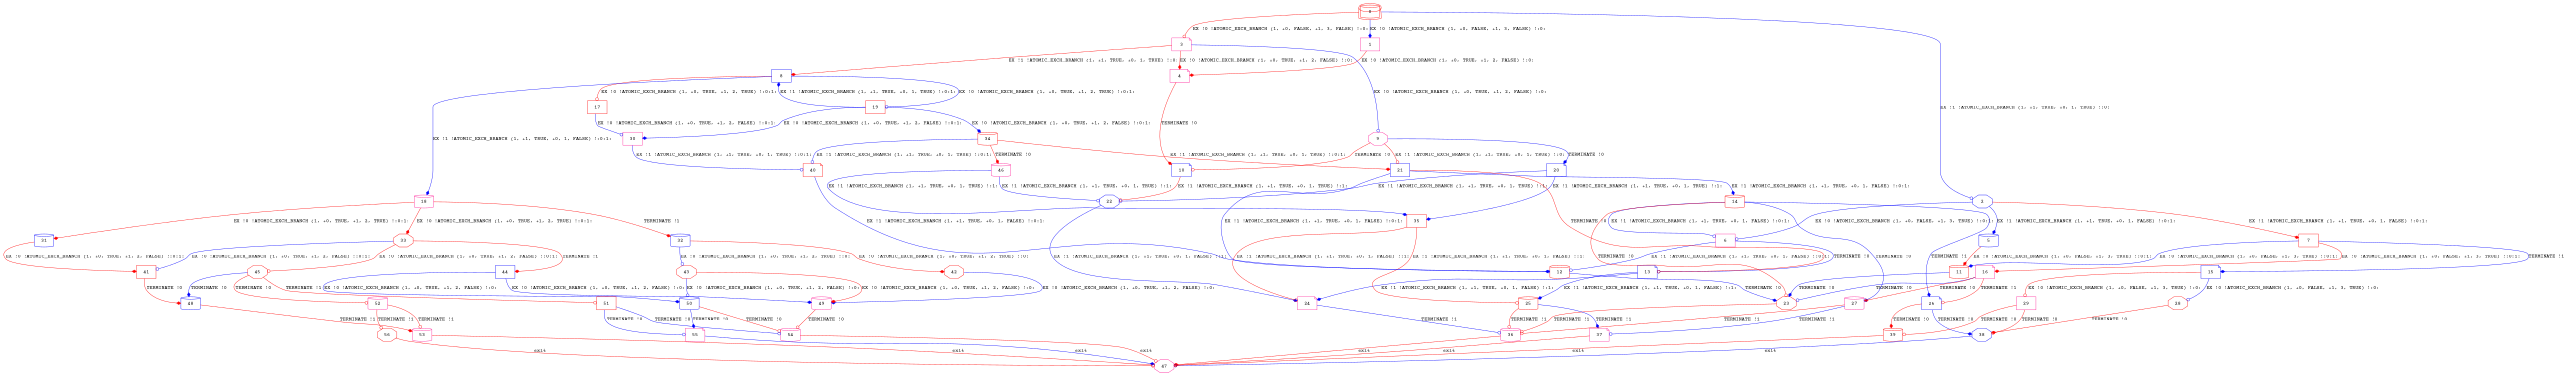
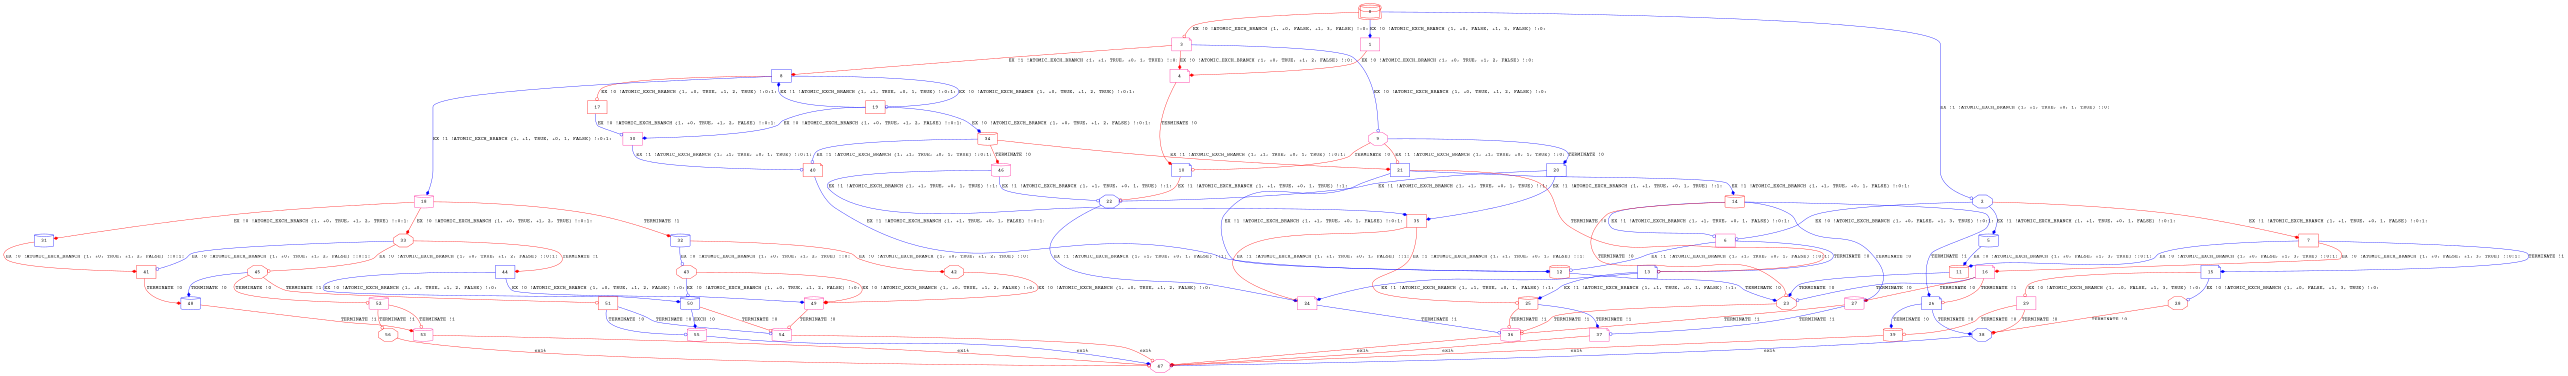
  digraph {
    fontname="Courier Prime"
    node [color=red fontname="Courier Prime" shape=cylinder]
    edge [arrowhead=odot color=blue fontname="Courier Prime"]
    0 [peripheries=2]
    1 [color=deeppink shape=box]
    2 [color=blue shape=octagon]
    3 [color=deeppink shape=note]
    4 [color=deeppink shape=note]
    5 [color=blue]
    6 [color=deeppink shape=box]
    7 [shape=box]
    8 [color=blue shape=box]
    9 [color=deeppink shape=octagon]
    10 [color=blue shape=note]
    11
    12
    13 [color=blue shape=note]
    15 [color=blue shape=note]
    16 [color=deeppink shape=note]
    17 [shape=box]
    18 [color=deeppink]
    19 [shape=box]
    20 [color=blue shape=note]
    21 [color=blue shape=box]
    22 [color=blue shape=octagon]
    23 [shape=octagon]
    24 [color=deeppink shape=note]
    25
    14
    26 [color=blue shape=note]
    27 [color=deeppink]
    28 [shape=octagon]
    29 [color=deeppink shape=box]
    30 [color=deeppink shape=box]
    31 [color=blue]
    32 [color=blue]
    33 [shape=octagon]
    34
    35 [shape=box]
    36 [color=deeppink]
    37 [color=deeppink shape=note]
    38 [color=blue shape=octagon]
    39
    40 [shape=note]
    41 [shape=box]
    42 [shape=octagon]
    43 [shape=octagon]
    44 [color=blue shape=box]
    45 [shape=octagon]
    46 [color=deeppink]
    47 [color=deeppink shape=octagon]
    48 [color=blue]
    49 [color=deeppink]
    50 [color=blue]
    51 [shape=box]
    52 [color=deeppink]
    53 [color=deeppink]
    54 [color=deeppink]
-   55 [color=deeppink shape=note]
+   55 [color=deeppink]
    56 [shape=octagon]
    0 -> 1 [arrowhead=diamond label="EX !0 !ATOMIC_EXCH_BRANCH (1, +0, FALSE, +1, 3, FALSE) !:0:"]
    0 -> 2 [label="EX !1 !ATOMIC_EXCH_BRANCH (1, +1, TRUE, +0, 1, TRUE) !:0:"]
    0 -> 3 [color=red label="EX !0 !ATOMIC_EXCH_BRANCH (1, +0, FALSE, +1, 3, FALSE) !:0:"]
    1 -> 4 [arrowhead=diamond color=red label="EX !0 !ATOMIC_EXCH_BRANCH (1, +0, TRUE, +1, 2, FALSE) !:0:"]
    2 -> 5 [arrowhead=diamond label="EX !1 !ATOMIC_EXCH_BRANCH (1, +1, TRUE, +0, 1, FALSE) !:0:1:"]
    2 -> 6 [label="EX !0 !ATOMIC_EXCH_BRANCH (1, +0, FALSE, +1, 3, TRUE) !:0:1:"]
    2 -> 7 [arrowhead=diamond color=red label="EX !1 !ATOMIC_EXCH_BRANCH (1, +1, TRUE, +0, 1, FALSE) !:0:1:"]
    3 -> 4 [arrowhead=diamond color=red label="EX !0 !ATOMIC_EXCH_BRANCH (1, +0, TRUE, +1, 2, FALSE) !:0:"]
    3 -> 8 [arrowhead=diamond color=red label="EX !1 !ATOMIC_EXCH_BRANCH (1, +1, TRUE, +0, 1, TRUE) !:0:"]
    3 -> 9 [label="EX !0 !ATOMIC_EXCH_BRANCH (1, +0, TRUE, +1, 2, FALSE) !:0:"]
    4 -> 10 [arrowhead=diamond color=red label="TERMINATE !0"]
-   5 -> 11 [arrowhead=diamond color=red label="EX !0 !ATOMIC_EXCH_BRANCH (1, +0, FALSE, +1, 3, TRUE) !:0:1:"]
+   5 -> 11 [arrowhead=diamond label="EX !0 !ATOMIC_EXCH_BRANCH (1, +0, FALSE, +1, 3, TRUE) !:0:1:"]
    6 -> 12 [label="EX !1 !ATOMIC_EXCH_BRANCH (1, +1, TRUE, +0, 1, FALSE) !:0:1:"]
    6 -> 13 [label="TERMINATE !0"]
    7 -> 11 [arrowhead=diamond label="EX !0 !ATOMIC_EXCH_BRANCH (1, +0, FALSE, +1, 3, TRUE) !:0:1:"]
    7 -> 15 [arrowhead=diamond label="TERMINATE !1"]
    7 -> 16 [arrowhead=diamond color=red label="EX !0 !ATOMIC_EXCH_BRANCH (1, +0, FALSE, +1, 3, TRUE) !:0:1:"]
    8 -> 17 [color=red label="EX !0 !ATOMIC_EXCH_BRANCH (1, +0, TRUE, +1, 2, TRUE) !:0:1:"]
    8 -> 18 [arrowhead=diamond label="EX !1 !ATOMIC_EXCH_BRANCH (1, +1, TRUE, +0, 1, FALSE) !:0:1:"]
    8 -> 19 [label="EX !0 !ATOMIC_EXCH_BRANCH (1, +0, TRUE, +1, 2, TRUE) !:0:1:"]
    9 -> 10 [color=red label="TERMINATE !0"]
    9 -> 20 [arrowhead=diamond label="TERMINATE !0"]
    9 -> 21 [color=red label="EX !1 !ATOMIC_EXCH_BRANCH (1, +1, TRUE, +0, 1, TRUE) !:0:"]
    10 -> 22 [color=red label="EX !1 !ATOMIC_EXCH_BRANCH (1, +1, TRUE, +0, 1, TRUE) !:1:"]
    11 -> 23 [arrowhead=diamond label="TERMINATE !0"]
    12 -> 23 [arrowhead=diamond label="TERMINATE !0"]
    13 -> 24 [arrowhead=diamond label="EX !1 !ATOMIC_EXCH_BRANCH (1, +1, TRUE, +0, 1, FALSE) !:1:"]
    13 -> 25 [arrowhead=diamond label="EX !1 !ATOMIC_EXCH_BRANCH (1, +1, TRUE, +0, 1, FALSE) !:1:"]
    15 -> 28 [label="EX !0 !ATOMIC_EXCH_BRANCH (1, +0, FALSE, +1, 3, TRUE) !:0:"]
    15 -> 29 [color=red label="EX !0 !ATOMIC_EXCH_BRANCH (1, +0, FALSE, +1, 3, TRUE) !:0:"]
    16 -> 23 [label="TERMINATE !0"]
    16 -> 26 [color=red label="TERMINATE !1"]
    16 -> 27 [arrowhead=diamond color=red label="TERMINATE !0"]
    17 -> 30 [label="EX !0 !ATOMIC_EXCH_BRANCH (1, +0, TRUE, +1, 2, FALSE) !:0:1:"]
    18 -> 31 [arrowhead=diamond color=red label="EX !0 !ATOMIC_EXCH_BRANCH (1, +0, TRUE, +1, 2, TRUE) !:0:1:"]
    18 -> 32 [arrowhead=diamond color=red label="TERMINATE !1"]
    18 -> 33 [arrowhead=diamond color=red label="EX !0 !ATOMIC_EXCH_BRANCH (1, +0, TRUE, +1, 2, TRUE) !:0:1:"]
    19 -> 8 [arrowhead=diamond label="EX !1 !ATOMIC_EXCH_BRANCH (1, +1, TRUE, +0, 1, TRUE) !:0:1:"]
    19 -> 30 [arrowhead=diamond label="EX !0 !ATOMIC_EXCH_BRANCH (1, +0, TRUE, +1, 2, FALSE) !:0:1:"]
    19 -> 34 [arrowhead=diamond label="EX !0 !ATOMIC_EXCH_BRANCH (1, +0, TRUE, +1, 2, FALSE) !:0:1:"]
    20 -> 22 [label="EX !1 !ATOMIC_EXCH_BRANCH (1, +1, TRUE, +0, 1, TRUE) !:1:"]
    20 -> 35 [arrowhead=diamond label="EX !1 !ATOMIC_EXCH_BRANCH (1, +1, TRUE, +0, 1, TRUE) !:1:"]
    21 -> 12 [arrowhead=diamond label="EX !1 !ATOMIC_EXCH_BRANCH (1, +1, TRUE, +0, 1, FALSE) !:0:1:"]
    21 -> 13 [color=red label="TERMINATE !0"]
    21 -> 14 [arrowhead=diamond label="EX !1 !ATOMIC_EXCH_BRANCH (1, +1, TRUE, +0, 1, FALSE) !:0:1:"]
    22 -> 24 [arrowhead=diamond label="EX !1 !ATOMIC_EXCH_BRANCH (1, +1, TRUE, +0, 1, FALSE) !:1:"]
    23 -> 36 [color=red label="TERMINATE !1"]
    24 -> 36 [label="TERMINATE !1"]
    25 -> 36 [color=red label="TERMINATE !1"]
    25 -> 37 [arrowhead=diamond label="TERMINATE !1"]
    14 -> 6 [label="EX !1 !ATOMIC_EXCH_BRANCH (1, +1, TRUE, +0, 1, FALSE) !:0:1:"]
    14 -> 23 [color=red label="TERMINATE !0"]
    14 -> 26 [arrowhead=diamond label="TERMINATE !1"]
    14 -> 27 [label="TERMINATE !0"]
    26 -> 38 [arrowhead=diamond label="TERMINATE !0"]
-   26 -> 39 [arrowhead=diamond color=red label="TERMINATE !0"]
+   26 -> 39 [arrowhead=diamond label="TERMINATE !0"]
    27 -> 36 [color=red label="TERMINATE !1"]
    27 -> 37 [label="TERMINATE !1"]
    28 -> 38 [arrowhead=diamond color=red label="TERMINATE !0"]
    29 -> 38 [color=red label="TERMINATE !0"]
    29 -> 39 [color=red label="TERMINATE !0"]
    30 -> 40 [label="EX !1 !ATOMIC_EXCH_BRANCH (1, +1, TRUE, +0, 1, TRUE) !:0:1:"]
    31 -> 41 [arrowhead=diamond color=red label="EX !0 !ATOMIC_EXCH_BRANCH (1, +0, TRUE, +1, 2, FALSE) !:0:1:"]
    32 -> 42 [arrowhead=diamond color=red label="EX !0 !ATOMIC_EXCH_BRANCH (1, +0, TRUE, +1, 2, TRUE) !:0:"]
    32 -> 43 [label="EX !0 !ATOMIC_EXCH_BRANCH (1, +0, TRUE, +1, 2, TRUE) !:0:"]
    33 -> 41 [label="EX !0 !ATOMIC_EXCH_BRANCH (1, +0, TRUE, +1, 2, FALSE) !:0:1:"]
    33 -> 44 [arrowhead=diamond color=red label="TERMINATE !1"]
    33 -> 45 [color=red label="EX !0 !ATOMIC_EXCH_BRANCH (1, +0, TRUE, +1, 2, FALSE) !:0:1:"]
    34 -> 21 [arrowhead=diamond color=red label="EX !1 !ATOMIC_EXCH_BRANCH (1, +1, TRUE, +0, 1, TRUE) !:0:1:"]
    34 -> 40 [label="EX !1 !ATOMIC_EXCH_BRANCH (1, +1, TRUE, +0, 1, TRUE) !:0:1:"]
    34 -> 46 [arrowhead=diamond color=red label="TERMINATE !0"]
    35 -> 24 [color=red label="EX !1 !ATOMIC_EXCH_BRANCH (1, +1, TRUE, +0, 1, FALSE) !:1:"]
    35 -> 25 [color=red label="EX !1 !ATOMIC_EXCH_BRANCH (1, +1, TRUE, +0, 1, FALSE) !:1:"]
    36 -> 47 [arrowhead=diamond color=red label=exit]
    37 -> 47 [color=red label=exit]
    38 -> 47 [label=exit]
    39 -> 47 [color=red label=exit]
    40 -> 12 [label="EX !1 !ATOMIC_EXCH_BRANCH (1, +1, TRUE, +0, 1, FALSE) !:0:1:"]
    41 -> 48 [arrowhead=diamond color=red label="TERMINATE !0"]
-   42 -> 49 [arrowhead=diamond label="EX !0 !ATOMIC_EXCH_BRANCH (1, +0, TRUE, +1, 2, FALSE) !:0:"]
+   42 -> 49 [arrowhead=diamond color=red label="EX !0 !ATOMIC_EXCH_BRANCH (1, +0, TRUE, +1, 2, FALSE) !:0:"]
    43 -> 49 [arrowhead=diamond color=red label="EX !0 !ATOMIC_EXCH_BRANCH (1, +0, TRUE, +1, 2, FALSE) !:0:"]
    43 -> 50 [label="EX !0 !ATOMIC_EXCH_BRANCH (1, +0, TRUE, +1, 2, FALSE) !:0:"]
    44 -> 49 [arrowhead=diamond label="EX !0 !ATOMIC_EXCH_BRANCH (1, +0, TRUE, +1, 2, FALSE) !:0:"]
    44 -> 50 [arrowhead=diamond label="EX !0 !ATOMIC_EXCH_BRANCH (1, +0, TRUE, +1, 2, FALSE) !:0:"]
    45 -> 48 [arrowhead=diamond label="TERMINATE !0"]
    45 -> 51 [color=red label="TERMINATE !1"]
    45 -> 52 [color=red label="TERMINATE !0"]
    46 -> 22 [label="EX !1 !ATOMIC_EXCH_BRANCH (1, +1, TRUE, +0, 1, TRUE) !:1:"]
    46 -> 35 [arrowhead=diamond label="EX !1 !ATOMIC_EXCH_BRANCH (1, +1, TRUE, +0, 1, TRUE) !:1:"]
    48 -> 53 [arrowhead=diamond color=red label="TERMINATE !1"]
    49 -> 54 [color=red label="TERMINATE !0"]
    50 -> 54 [color=red label="TERMINATE !0"]
-   50 -> 55 [arrowhead=diamond label="TERMINATE !0"]
+   50 -> 55 [arrowhead=diamond label="EXCH !0"]
    51 -> 54 [label="TERMINATE !0"]
    51 -> 55 [label="TERMINATE !0"]
    52 -> 53 [color=red label="TERMINATE !1"]
    52 -> 56 [color=red label="TERMINATE !1"]
    53 -> 47 [color=red label=exit]
    54 -> 47 [color=red label=exit]
    55 -> 47 [arrowhead=diamond label=exit]
    56 -> 47 [color=red label=exit]
  }
